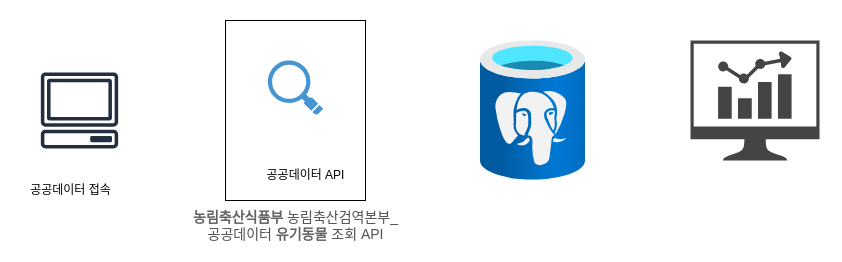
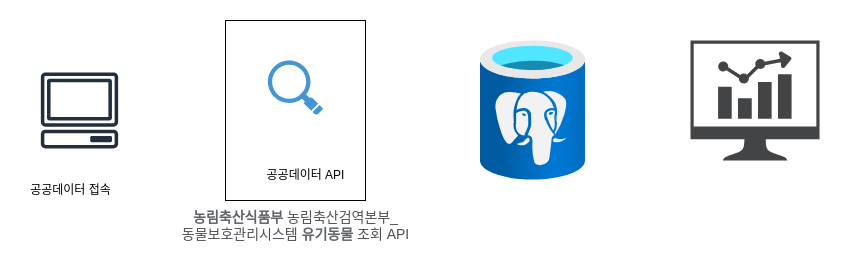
  <mxCell id="0" />
  <mxCell id="1" parent="0" />
  <mxCell id="2" value="" style="rounded=0;whiteSpace=wrap;html=1;" vertex="1" parent="1"><mxGeometry x="225" y="20" width="140" height="180" as="geometry" /></mxCell>
  <mxCell id="3" value="" style="shadow=0;dashed=0;html=1;strokeColor=none;fillColor=#4495D1;labelPosition=center;verticalLabelPosition=bottom;verticalAlign=top;align=center;outlineConnect=0;shape=mxgraph.veeam.magnifying_glass;pointerEvents=1;" vertex="1" parent="1"><mxGeometry x="267.4" y="60" width="55.2" height="54.4" as="geometry" /></mxCell>
- <mxCell id="4" value="&lt;span style=&quot;font-weight: bold ; color: rgb(95 , 99 , 104) ; font-family: &amp;#34;apple sd gothic neo&amp;#34; , &amp;#34;arial&amp;#34; , sans-serif ; font-size: 14px ; text-align: left ; background-color: rgb(255 , 255 , 255)&quot;&gt;농림축산식품부&lt;/span&gt;&lt;span style=&quot;color: rgb(77 , 81 , 86) ; font-family: &amp;#34;apple sd gothic neo&amp;#34; , &amp;#34;arial&amp;#34; , sans-serif ; font-size: 14px ; text-align: left ; background-color: rgb(255 , 255 , 255)&quot;&gt;&amp;nbsp;농림축산검역본부_&lt;br&gt;공공데이터&amp;nbsp;&lt;/span&gt;&lt;span style=&quot;font-weight: bold ; color: rgb(95 , 99 , 104) ; font-family: &amp;#34;apple sd gothic neo&amp;#34; , &amp;#34;arial&amp;#34; , sans-serif ; font-size: 14px ; text-align: left ; background-color: rgb(255 , 255 , 255)&quot;&gt;유기동물&lt;/span&gt;&lt;span style=&quot;color: rgb(77 , 81 , 86) ; font-family: &amp;#34;apple sd gothic neo&amp;#34; , &amp;#34;arial&amp;#34; , sans-serif ; font-size: 14px ; text-align: left ; background-color: rgb(255 , 255 , 255)&quot;&gt;&amp;nbsp;조회 API&lt;/span&gt;" style="text;html=1;align=center;verticalAlign=middle;resizable=0;points=[];autosize=1;strokeColor=none;" vertex="1" parent="1"><mxGeometry x="160" y="210" width="270" height="30" as="geometry" /></mxCell>
+ <mxCell id="4" value="&lt;span style=&quot;font-weight: bold ; color: rgb(95 , 99 , 104) ; font-family: &amp;#34;apple sd gothic neo&amp;#34; , &amp;#34;arial&amp;#34; , sans-serif ; font-size: 14px ; text-align: left ; background-color: rgb(255 , 255 , 255)&quot;&gt;농림축산식품부&lt;/span&gt;&lt;span style=&quot;color: rgb(77 , 81 , 86) ; font-family: &amp;#34;apple sd gothic neo&amp;#34; , &amp;#34;arial&amp;#34; , sans-serif ; font-size: 14px ; text-align: left ; background-color: rgb(255 , 255 , 255)&quot;&gt;&amp;nbsp;농림축산검역본부_&lt;br&gt;동물보호관리시스템&amp;nbsp;&lt;/span&gt;&lt;span style=&quot;font-weight: bold ; color: rgb(95 , 99 , 104) ; font-family: &amp;#34;apple sd gothic neo&amp;#34; , &amp;#34;arial&amp;#34; , sans-serif ; font-size: 14px ; text-align: left ; background-color: rgb(255 , 255 , 255)&quot;&gt;유기동물&lt;/span&gt;&lt;span style=&quot;color: rgb(77 , 81 , 86) ; font-family: &amp;#34;apple sd gothic neo&amp;#34; , &amp;#34;arial&amp;#34; , sans-serif ; font-size: 14px ; text-align: left ; background-color: rgb(255 , 255 , 255)&quot;&gt;&amp;nbsp;조회 API&lt;/span&gt;" style="text;html=1;align=center;verticalAlign=middle;resizable=0;points=[];autosize=1;strokeColor=none;" vertex="1" parent="1"><mxGeometry x="160" y="210" width="270" height="30" as="geometry" /></mxCell>
  <mxCell id="5" value="공공데이터 API" style="text;html=1;align=center;verticalAlign=middle;resizable=0;points=[];autosize=1;strokeColor=none;" vertex="1" parent="1"><mxGeometry x="255" y="165" width="100" height="20" as="geometry" /></mxCell>
  <mxCell id="6" value="" style="aspect=fixed;html=1;points=[];align=center;image;fontSize=12;image=img/lib/azure2/databases/Azure_Database_PostgreSQL_Server.svg;" vertex="1" parent="1"><mxGeometry x="480" y="40" width="105" height="140" as="geometry" /></mxCell>
  <mxCell id="7" value="" style="pointerEvents=1;shadow=0;dashed=0;html=1;strokeColor=none;fillColor=#434445;aspect=fixed;labelPosition=center;verticalLabelPosition=bottom;verticalAlign=top;align=center;outlineConnect=0;shape=mxgraph.vvd.nsx_dashboard;" vertex="1" parent="1"><mxGeometry x="690" y="40" width="129.03" height="120" as="geometry" /></mxCell>
  <mxCell id="8" value="" style="outlineConnect=0;fontColor=#232F3E;gradientColor=none;fillColor=#232F3E;strokeColor=none;dashed=0;verticalLabelPosition=bottom;verticalAlign=top;align=center;html=1;fontSize=12;fontStyle=0;aspect=fixed;pointerEvents=1;shape=mxgraph.aws4.client;" vertex="1" parent="1"><mxGeometry x="40" y="72" width="78" height="76" as="geometry" /></mxCell>
  <mxCell id="9" value="공공데이터 접속" style="text;html=1;align=center;verticalAlign=middle;resizable=0;points=[];autosize=1;strokeColor=none;" vertex="1" parent="1"><mxGeometry x="20" y="180" width="100" height="20" as="geometry" /></mxCell>
